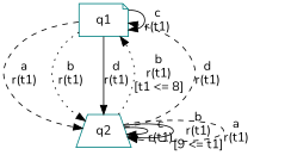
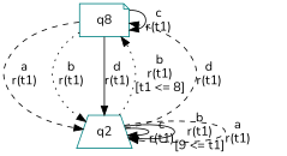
  digraph {
    fontname=Nunito
    node [color=teal fontname=Nunito]
    edge [style=solid fontname=Nunito]
-   n1 [label=q1 shape=note]
+   n1 [label=q8 shape=note]
    n2 [label=q2 shape=trapezium]
    n1 -> n1 [label="c\nr(t1)\n"]
    n1 -> n2 [label="a\nr(t1)\n" style=dashed]
    n1 -> n2 [label="b\nr(t1)\n" style=dotted]
    n1 -> n2 [label="d\nr(t1)\n"]
    n2 -> n1 [label="b\nr(t1)\n[t1 <= 8]" style=dotted]
    n2 -> n1 [label="d\nr(t1)\n" style=dashed]
    n2 -> n2 [label="c\nr(t1)\n"]
    n2 -> n2 [label="b\nr(t1)\n[9 <= t1]"]
    n2 -> n2 [label="a\nr(t1)\n" style=dashed]
  }
